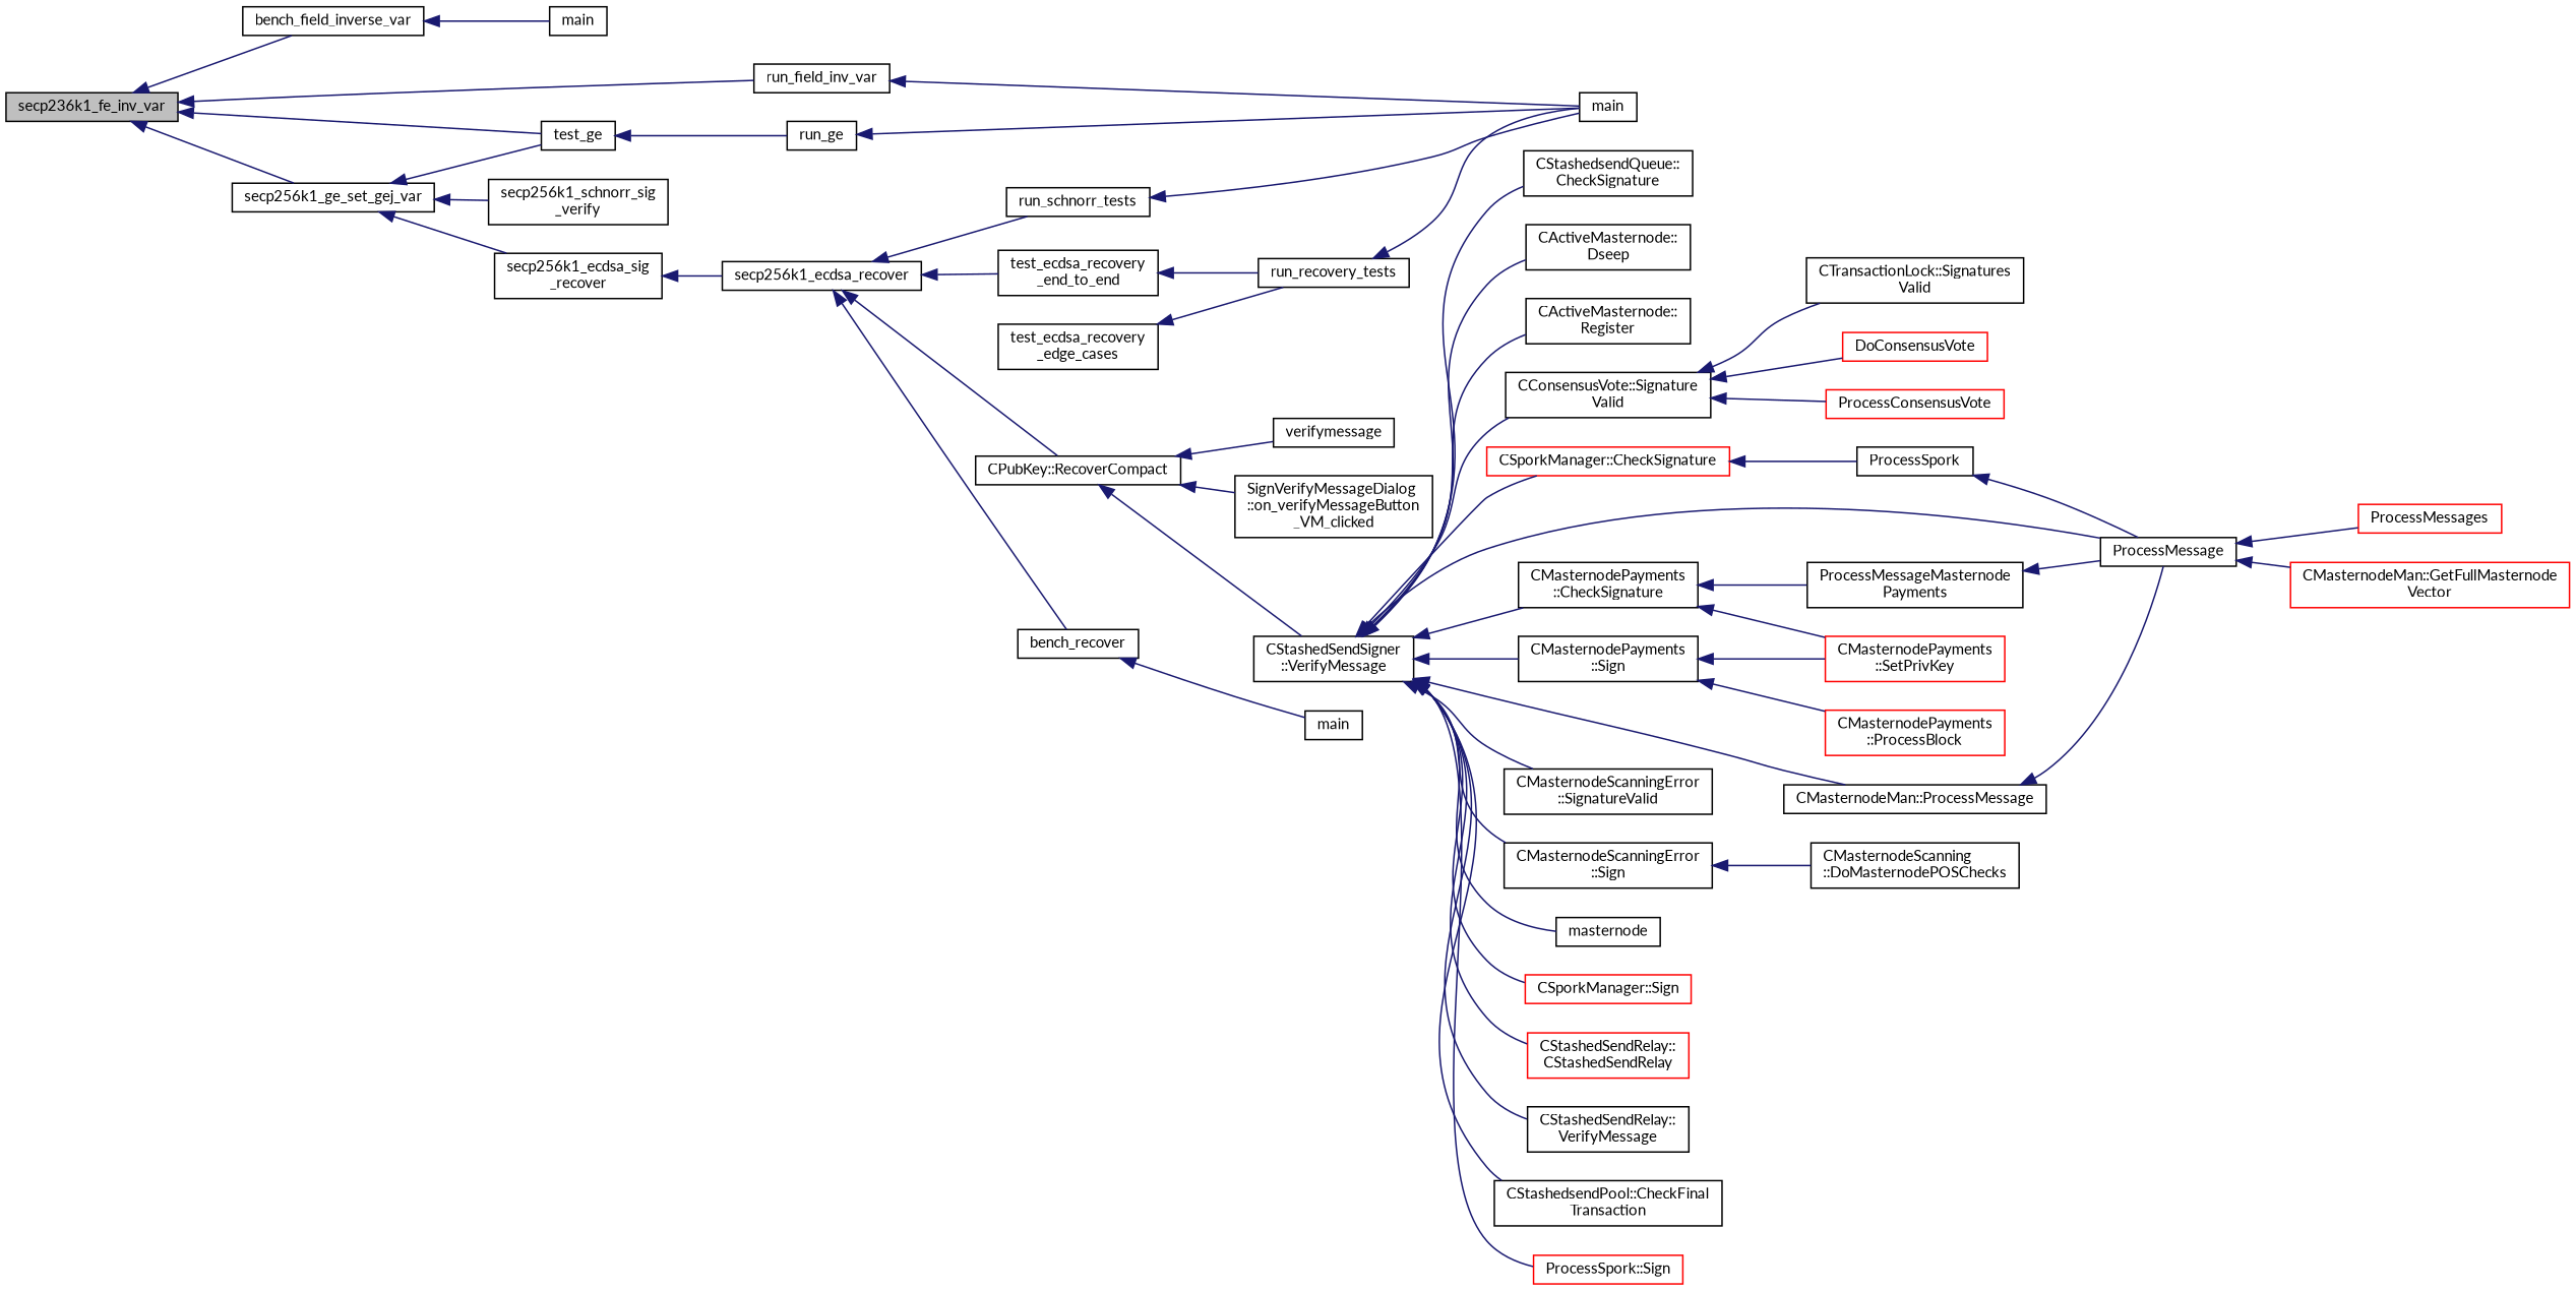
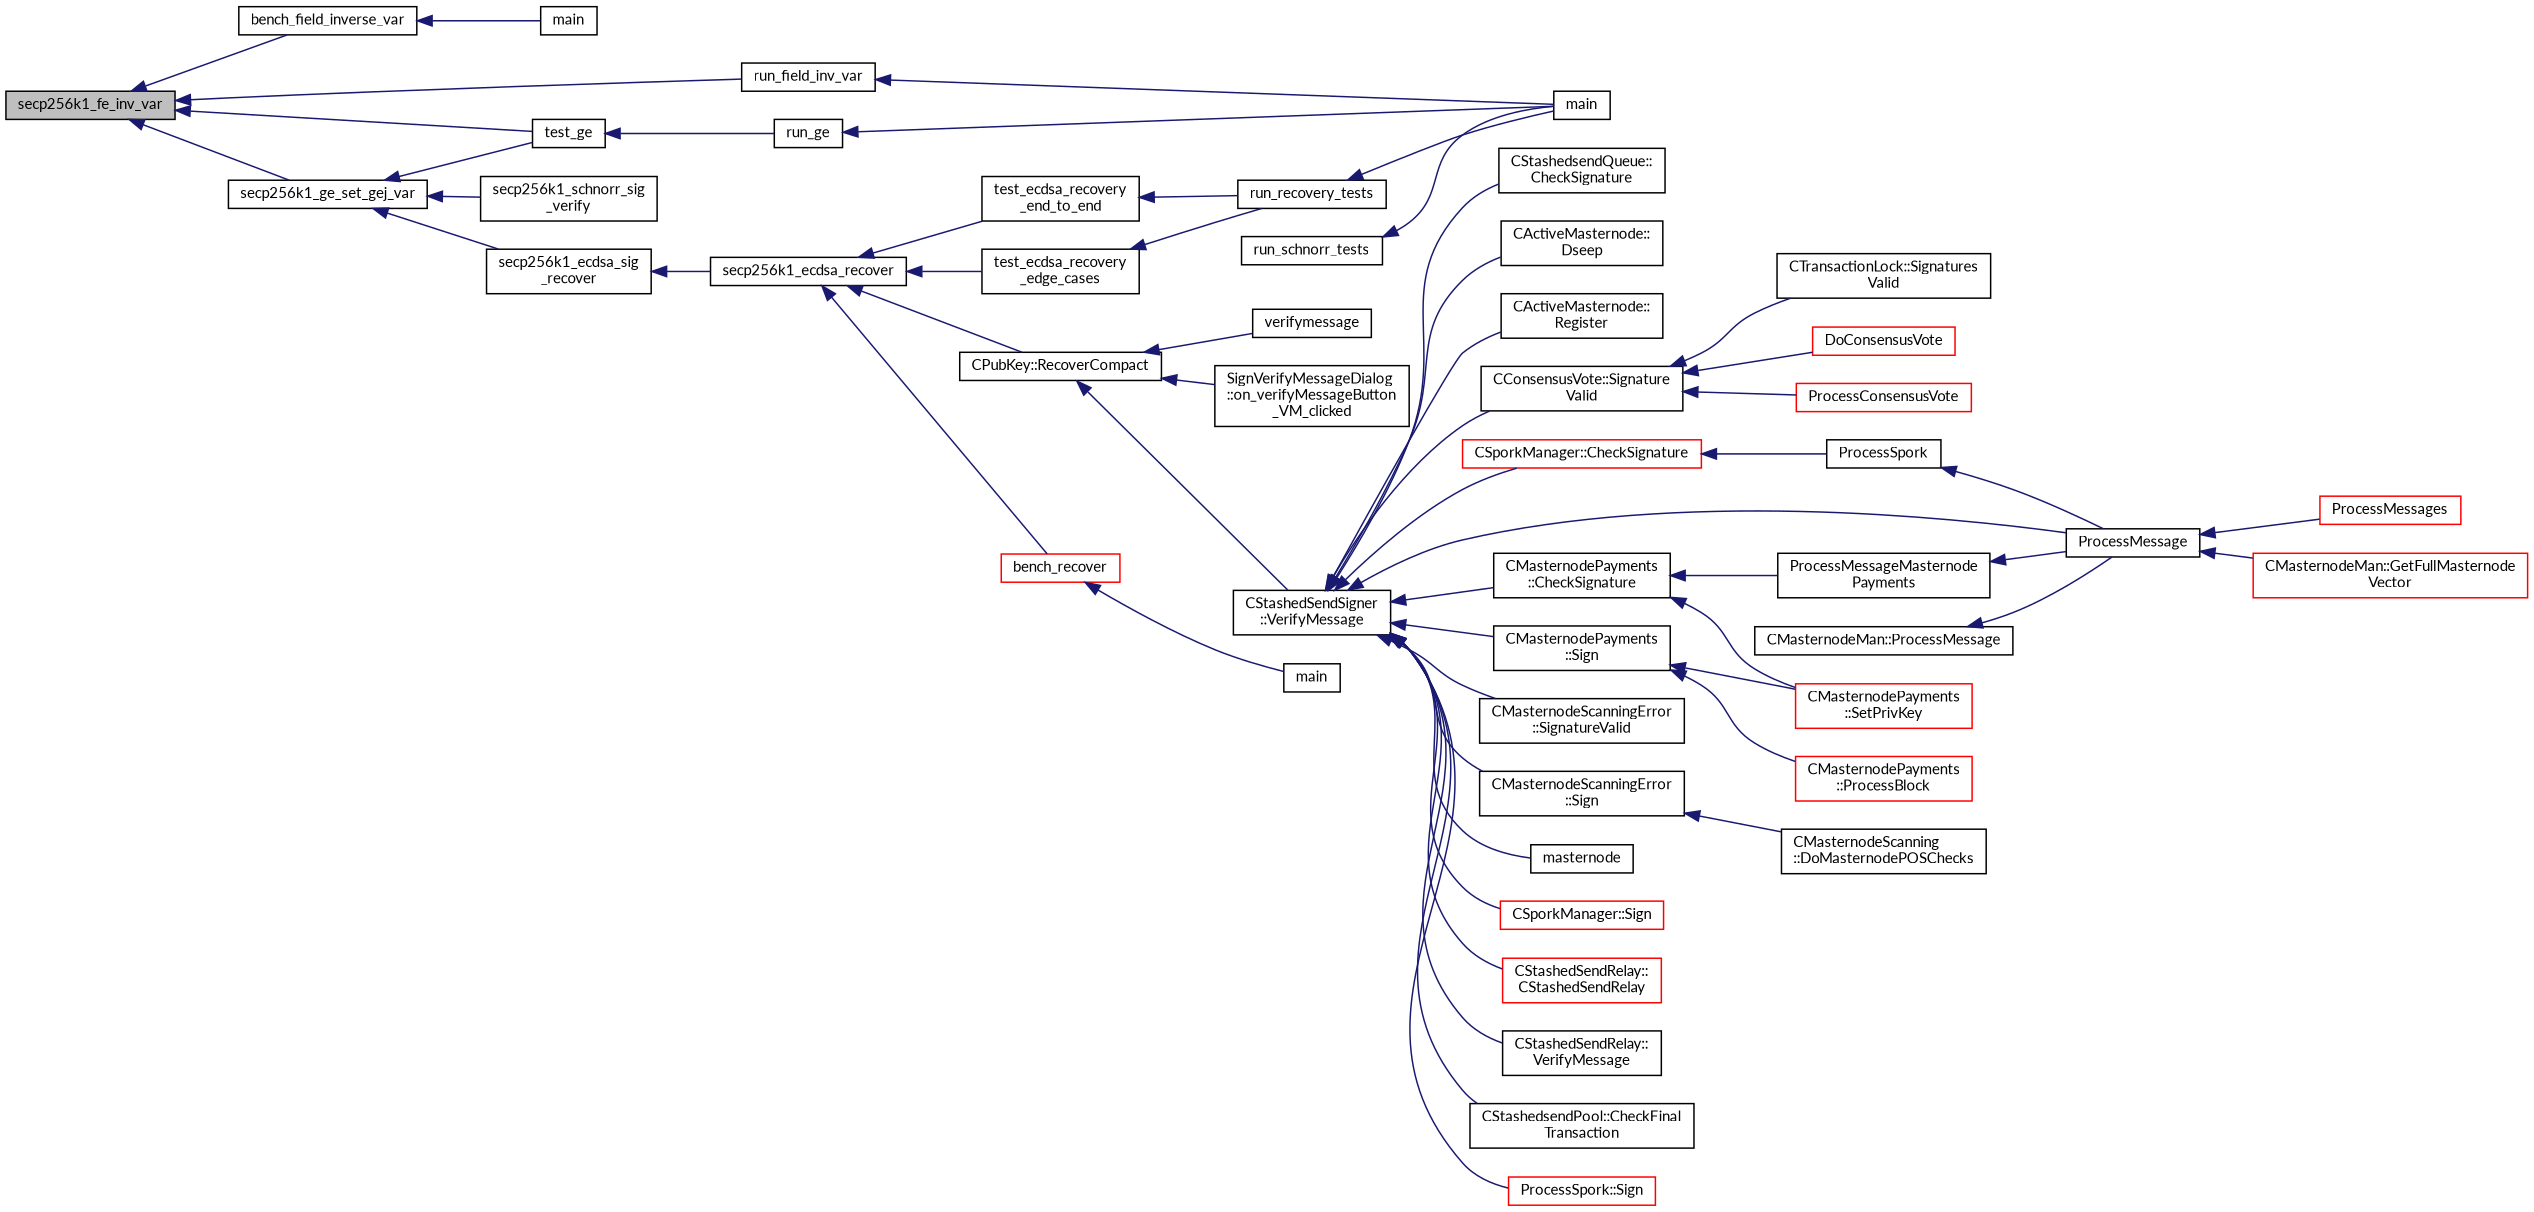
  digraph {
    fontname=Lato
    rankdir=LR
    node [color=black fillcolor=white fontname=Lato fontsize=10 shape=record style=filled]
    edge [color=midnightblue dir=back fontname=Lato fontsize=10 labelfontname=Helvetica labelfontsize=10 style=solid]
-   n1 [fillcolor=grey75 fontcolor=black height=0.2 label=secp236k1_fe_inv_var width=0.4]
+   n1 [fillcolor=grey75 fontcolor=black height=0.2 label=secp256k1_fe_inv_var width=0.4]
    n2 [height=0.2 label=bench_field_inverse_var width=0.4]
    n3 [height=0.2 label=secp256k1_ge_set_gej_var width=0.4]
    n4 [height=0.2 label=test_ge width=0.4]
    n5 [height=0.2 label=run_field_inv_var width=0.4]
    n6 [height=0.2 label=main width=0.4]
    n7 [height=0.2 label="secp256k1_ecdsa_sig\l_recover" width=0.4]
    n8 [height=0.2 label="secp256k1_schnorr_sig\l_verify" width=0.4]
    n9 [height=0.2 label=run_ge width=0.4]
    n10 [height=0.2 label=main width=0.4]
    n11 [height=0.2 label=secp256k1_ecdsa_recover width=0.4]
    n12 [height=0.2 label="CPubKey::RecoverCompact" width=0.4]
-   n13 [height=0.2 label=bench_recover width=0.4]
+   n13 [color=red height=0.2 label=bench_recover width=0.4]
    n14 [height=0.2 label="test_ecdsa_recovery\l_end_to_end" width=0.4]
    n15 [height=0.2 label="test_ecdsa_recovery\l_edge_cases" width=0.4]
    n16 [height=0.2 label="SignVerifyMessageDialog\l::on_verifyMessageButton\l_VM_clicked" width=0.4]
    n17 [height=0.2 label=verifymessage width=0.4]
    n18 [height=0.2 label="CStashedSendSigner\l::VerifyMessage" width=0.4]
    n19 [height=0.2 label=main width=0.4]
    n20 [height=0.2 label=run_recovery_tests width=0.4]
    n21 [height=0.2 label="CActiveMasternode::\lDseep" width=0.4]
    n22 [height=0.2 label="CActiveMasternode::\lRegister" width=0.4]
    n23 [height=0.2 label="CConsensusVote::Signature\lValid" width=0.4]
    n24 [height=0.2 label=ProcessMessage width=0.4]
    n25 [height=0.2 label="CMasternodePayments\l::CheckSignature" width=0.4]
    n26 [height=0.2 label="CMasternodePayments\l::Sign" width=0.4]
    n27 [height=0.2 label="CMasternodeScanningError\l::SignatureValid" width=0.4]
    n28 [height=0.2 label="CMasternodeScanningError\l::Sign" width=0.4]
    n29 [height=0.2 label="CMasternodeMan::ProcessMessage" width=0.4]
    n30 [height=0.2 label=masternode width=0.4]
    n31 [color=red height=0.2 label="CSporkManager::CheckSignature" width=0.4]
    n32 [color=red height=0.2 label="CSporkManager::Sign" width=0.4]
    n33 [color=red height=0.2 label="CStashedSendRelay::\lCStashedSendRelay" width=0.4]
    n34 [height=0.2 label="CStashedSendRelay::\lVerifyMessage" width=0.4]
    n35 [height=0.2 label="CStashedsendPool::CheckFinal\lTransaction" width=0.4]
    n36 [color=red height=0.2 label="ProcessSpork::Sign" width=0.4]
    n37 [height=0.2 label="CStashedsendQueue::\lCheckSignature" width=0.4]
    n38 [color=red height=0.2 label=DoConsensusVote width=0.4]
    n39 [color=red height=0.2 label=ProcessConsensusVote width=0.4]
    n40 [height=0.2 label="CTransactionLock::Signatures\lValid" width=0.4]
    n41 [color=red height=0.2 label=ProcessMessages width=0.4]
    n42 [color=red height=0.2 label="CMasternodeMan::GetFullMasternode\lVector" width=0.4]
    n43 [height=0.2 label="ProcessMessageMasternode\lPayments" width=0.4]
    n44 [color=red height=0.2 label="CMasternodePayments\l::SetPrivKey" width=0.4]
    n45 [color=red height=0.2 label="CMasternodePayments\l::ProcessBlock" width=0.4]
    n46 [height=0.2 label="CMasternodeScanning\l::DoMasternodePOSChecks" width=0.4]
    n47 [height=0.2 label=ProcessSpork width=0.4]
    n48 [height=0.2 label=run_schnorr_tests width=0.4]
    n1 -> n2
    n1 -> n3
    n1 -> n4
    n1 -> n5
    n2 -> n6
    n3 -> n4
    n3 -> n7
    n3 -> n8
    n4 -> n9
    n5 -> n10
    n7 -> n11
    n9 -> n10
    n11 -> n12
    n11 -> n13
    n11 -> n14
-   n11 -> n48
+   n11 -> n15
    n12 -> n16
    n12 -> n17
    n12 -> n18
    n13 -> n19
    n14 -> n20
    n15 -> n20
    n18 -> n21
    n18 -> n22
    n18 -> n23
    n18 -> n24
    n18 -> n25
    n18 -> n26
    n18 -> n27
    n18 -> n28
-   n18 -> n29
    n18 -> n30
    n18 -> n31
    n18 -> n32
    n18 -> n33
    n18 -> n34
    n18 -> n35
    n18 -> n36
    n18 -> n37
    n20 -> n10
    n23 -> n38
    n23 -> n39
    n23 -> n40
    n24 -> n41
    n24 -> n42
    n25 -> n43
    n25 -> n44
    n26 -> n44
    n26 -> n45
    n28 -> n46
    n29 -> n24
    n31 -> n47
    n43 -> n24
    n47 -> n24
    n48 -> n10
  }
